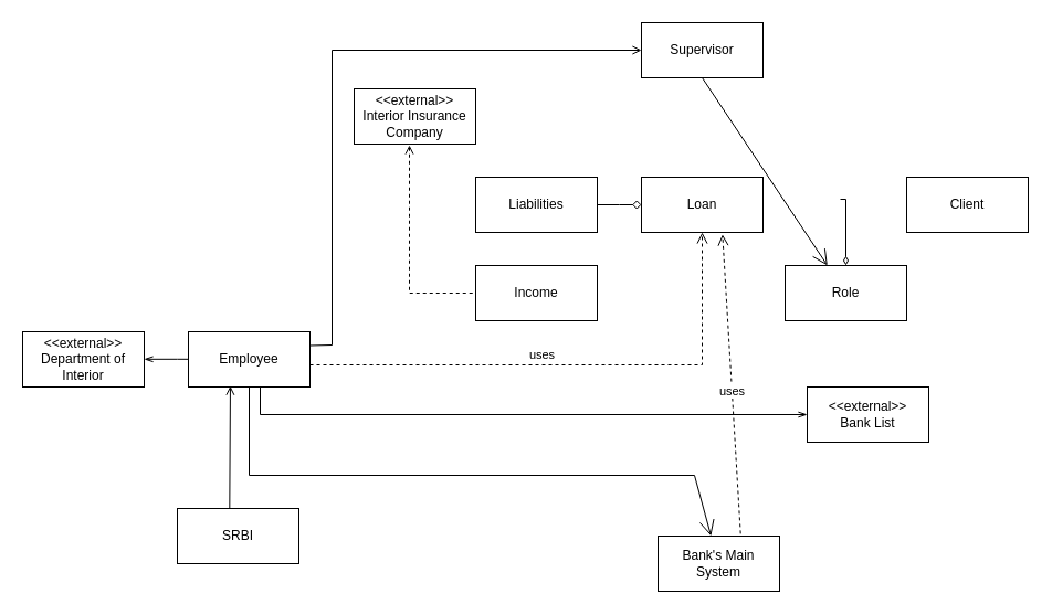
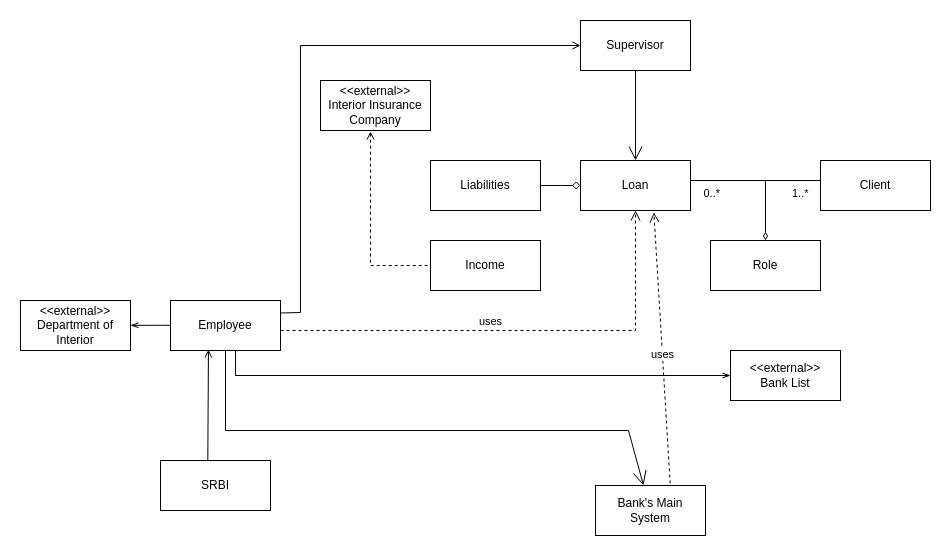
  <mxCell id="0" />
  <mxCell id="1" parent="0" />
  <mxCell id="2" style="edgeStyle=orthogonalEdgeStyle;rounded=0;orthogonalLoop=1;jettySize=auto;html=1;entryX=0.5;entryY=0;entryDx=0;entryDy=0;endArrow=diamondThin;endFill=0;" parent="1" target="20" edge="1"><mxGeometry relative="1" as="geometry"><mxPoint x="760" y="180" as="sourcePoint" /><Array as="points"><mxPoint x="765" y="180" /></Array></mxGeometry></mxCell>
  <mxCell id="3" value="Client" style="html=1;whiteSpace=wrap;" parent="1" vertex="1"><mxGeometry x="820" y="160" width="110" height="50" as="geometry" /></mxCell>
  <mxCell id="4" style="edgeStyle=orthogonalEdgeStyle;rounded=0;orthogonalLoop=1;jettySize=auto;html=1;entryX=1;entryY=0.5;entryDx=0;entryDy=0;fillColor=none;endArrow=openThin;endFill=0;" parent="1" edge="1"><mxGeometry relative="1" as="geometry"><mxPoint x="170" y="324.82" as="sourcePoint" /><mxPoint y="324.82" as="targetPoint" x="130" /><Array as="points"><mxPoint x="160" y="324.82" /><mxPoint x="160" y="324.82" /></Array></mxGeometry></mxCell>
  <mxCell id="5" style="edgeStyle=orthogonalEdgeStyle;rounded=0;orthogonalLoop=1;jettySize=auto;html=1;entryX=0;entryY=0.5;entryDx=0;entryDy=0;endArrow=openThin;endFill=0;" parent="1" source="6" target="13" edge="1"><mxGeometry relative="1" as="geometry"><Array as="points"><mxPoint x="235" y="335" /></Array></mxGeometry></mxCell>
  <mxCell id="6" value="Employee" style="html=1;whiteSpace=wrap;" parent="1" vertex="1"><mxGeometry x="170" y="300" width="110" height="50" as="geometry" /></mxCell>
  <mxCell id="7" value="&lt;div&gt;&amp;lt;&amp;lt;external&amp;gt;&amp;gt;&lt;/div&gt;Department of Interior" style="html=1;whiteSpace=wrap;" parent="1" vertex="1"><mxGeometry x="20" y="300" width="110" height="50" as="geometry" /></mxCell>
  <mxCell id="8" value="Loan" style="html=1;whiteSpace=wrap;" parent="1" vertex="1"><mxGeometry x="580" y="160" width="110" height="50" as="geometry" /></mxCell>
  <mxCell id="9" value="&lt;div&gt;&amp;lt;&amp;lt;external&amp;gt;&amp;gt;&lt;/div&gt;Interior Insurance Company" style="html=1;whiteSpace=wrap;" parent="1" vertex="1"><mxGeometry x="320" y="80" width="110" height="50" as="geometry" /></mxCell>
  <mxCell id="10" value="Income" style="html=1;whiteSpace=wrap;" parent="1" vertex="1"><mxGeometry x="430" y="240" width="110" height="50" as="geometry" /></mxCell>
  <mxCell id="11" style="edgeStyle=orthogonalEdgeStyle;rounded=0;orthogonalLoop=1;jettySize=auto;html=1;endArrow=diamond;endFill=0;" parent="1" source="12" edge="1"><mxGeometry relative="1" as="geometry"><mxPoint x="580" y="185" as="targetPoint" /></mxGeometry></mxCell>
  <mxCell id="12" value="Liabilities" style="html=1;whiteSpace=wrap;" parent="1" vertex="1"><mxGeometry x="430" y="160" width="110" height="50" as="geometry" /></mxCell>
  <mxCell id="13" value="&lt;div&gt;&amp;lt;&amp;lt;external&amp;gt;&amp;gt;&lt;/div&gt;Bank List" style="html=1;whiteSpace=wrap;" parent="1" vertex="1"><mxGeometry x="730" y="350" width="110" height="50" as="geometry" /></mxCell>
  <mxCell id="14" value="SRBI" style="html=1;whiteSpace=wrap;" parent="1" vertex="1"><mxGeometry x="160" y="460" width="110" height="50" as="geometry" /></mxCell>
  <mxCell id="15" value="Supervisor" style="html=1;whiteSpace=wrap;" parent="1" vertex="1"><mxGeometry x="580" y="20" width="110" height="50" as="geometry" /></mxCell>
  <mxCell id="16" value="Bank's Main System" style="html=1;whiteSpace=wrap;" parent="1" vertex="1"><mxGeometry x="595" y="485" width="110" height="50" as="geometry" /></mxCell>
+ <mxCell id="17" value="" style="endArrow=none;html=1;endSize=12;startArrow=none;startSize=14;startFill=0;edgeStyle=orthogonalEdgeStyle;rounded=0;exitX=0;exitY=0.5;exitDx=0;exitDy=0;entryX=1;entryY=0.5;entryDx=0;entryDy=0;endFill=0;" parent="1" source="3" target="8" edge="1"><mxGeometry x="-0.077" y="-15" relative="1" as="geometry"><mxPoint x="440" y="380" as="sourcePoint" /><mxPoint x="600" y="380" as="targetPoint" /><Array as="points"><mxPoint x="820" y="180" /><mxPoint x="690" y="180" /></Array><mxPoint as="offset" /></mxGeometry></mxCell>
+ <mxCell id="18" value="1..*" style="edgeLabel;resizable=0;html=1;align=left;verticalAlign=top;" parent="17" connectable="0" vertex="1"><mxGeometry x="-1" relative="1" as="geometry"><mxPoint x="-30" y="-5" as="offset" /></mxGeometry></mxCell>
+ <mxCell id="19" value="0..*" style="edgeLabel;resizable=0;html=1;align=right;verticalAlign=top;" parent="17" connectable="0" vertex="1"><mxGeometry x="1" relative="1" as="geometry"><mxPoint x="30" y="-5" as="offset" /></mxGeometry></mxCell>
  <mxCell id="20" value="Role" style="html=1;whiteSpace=wrap;" parent="1" vertex="1"><mxGeometry x="710" y="240" width="110" height="50" as="geometry" /></mxCell>
  <mxCell id="21" value="uses" style="html=1;verticalAlign=bottom;endArrow=open;dashed=1;endSize=8;curved=0;rounded=0;entryX=0.5;entryY=1;entryDx=0;entryDy=0;" parent="1" target="8" edge="1"><mxGeometry x="-0.116" relative="1" as="geometry"><mxPoint x="280" y="330" as="sourcePoint" /><mxPoint x="410" y="410" as="targetPoint" /><Array as="points"><mxPoint x="635" y="330" /></Array><mxPoint as="offset" /></mxGeometry></mxCell>
- <mxCell id="22" value="" style="endArrow=open;endFill=1;endSize=12;html=1;rounded=0;exitX=0.5;exitY=1;exitDx=0;exitDy=0;" edge="1" parent="1" source="15" target="20"><mxGeometry width="160" relative="1" as="geometry"><mxPoint x="460" y="150" as="sourcePoint" /><mxPoint x="620" y="150" as="targetPoint" /></mxGeometry></mxCell>
+ <mxCell id="22" value="" style="endArrow=open;endFill=1;endSize=12;html=1;rounded=0;exitX=0.5;exitY=1;exitDx=0;exitDy=0;entryX=0.5;entryY=0;entryDx=0;entryDy=0;" edge="1" parent="1" source="15" target="8"><mxGeometry width="160" relative="1" as="geometry"><mxPoint x="460" y="150" as="sourcePoint" /><mxPoint x="620" y="150" as="targetPoint" /></mxGeometry></mxCell>
  <mxCell id="23" value="" style="endArrow=open;endFill=1;endSize=6;html=1;rounded=0;exitX=0.43;exitY=0.01;exitDx=0;exitDy=0;exitPerimeter=0;entryX=0.345;entryY=0.983;entryDx=0;entryDy=0;entryPerimeter=0;" edge="1" parent="1" source="14" target="6"><mxGeometry width="160" relative="1" as="geometry"><mxPoint x="460" y="350" as="sourcePoint" /><mxPoint x="620" y="350" as="targetPoint" /></mxGeometry></mxCell>
  <mxCell id="24" value="" style="endArrow=open;endFill=1;endSize=6;html=1;rounded=0;exitX=1;exitY=0.25;exitDx=0;exitDy=0;entryX=0;entryY=0.5;entryDx=0;entryDy=0;" edge="1" parent="1" source="6" target="15"><mxGeometry width="160" relative="1" as="geometry"><mxPoint x="217" y="470" as="sourcePoint" /><mxPoint x="218" y="359" as="targetPoint" /><Array as="points"><mxPoint x="300" y="312" /><mxPoint x="300" y="45" /></Array></mxGeometry></mxCell>
  <mxCell id="25" value="" style="endArrow=open;endFill=1;endSize=12;html=1;rounded=0;exitX=0.5;exitY=1;exitDx=0;exitDy=0;entryX=0.436;entryY=-0.003;entryDx=0;entryDy=0;entryPerimeter=0;" edge="1" parent="1" source="6" target="16"><mxGeometry width="160" relative="1" as="geometry"><mxPoint x="460" y="380" as="sourcePoint" /><mxPoint x="620" y="380" as="targetPoint" /><Array as="points"><mxPoint x="225" y="430" /><mxPoint x="628" y="430" /></Array></mxGeometry></mxCell>
  <mxCell id="26" value="uses" style="html=1;verticalAlign=bottom;endArrow=open;dashed=1;endSize=8;curved=0;rounded=0;entryX=0.667;entryY=1.037;entryDx=0;entryDy=0;exitX=0.679;exitY=-0.043;exitDx=0;exitDy=0;entryPerimeter=0;exitPerimeter=0;" edge="1" parent="1" source="16" target="8"><mxGeometry x="-0.116" relative="1" as="geometry"><mxPoint x="290" y="340" as="sourcePoint" /><mxPoint x="645" y="220" as="targetPoint" /><Array as="points" /><mxPoint as="offset" /></mxGeometry></mxCell>
  <mxCell id="27" value="" style="endArrow=none;endFill=0;endSize=12;html=1;rounded=0;entryX=0;entryY=0.5;entryDx=0;entryDy=0;dashed=1;startArrow=open;startFill=0;" edge="1" parent="1" target="10"><mxGeometry width="160" relative="1" as="geometry"><mxPoint x="370" y="131" as="sourcePoint" /><mxPoint x="530" y="230" as="targetPoint" /><Array as="points"><mxPoint x="370" y="265" /></Array></mxGeometry></mxCell>
